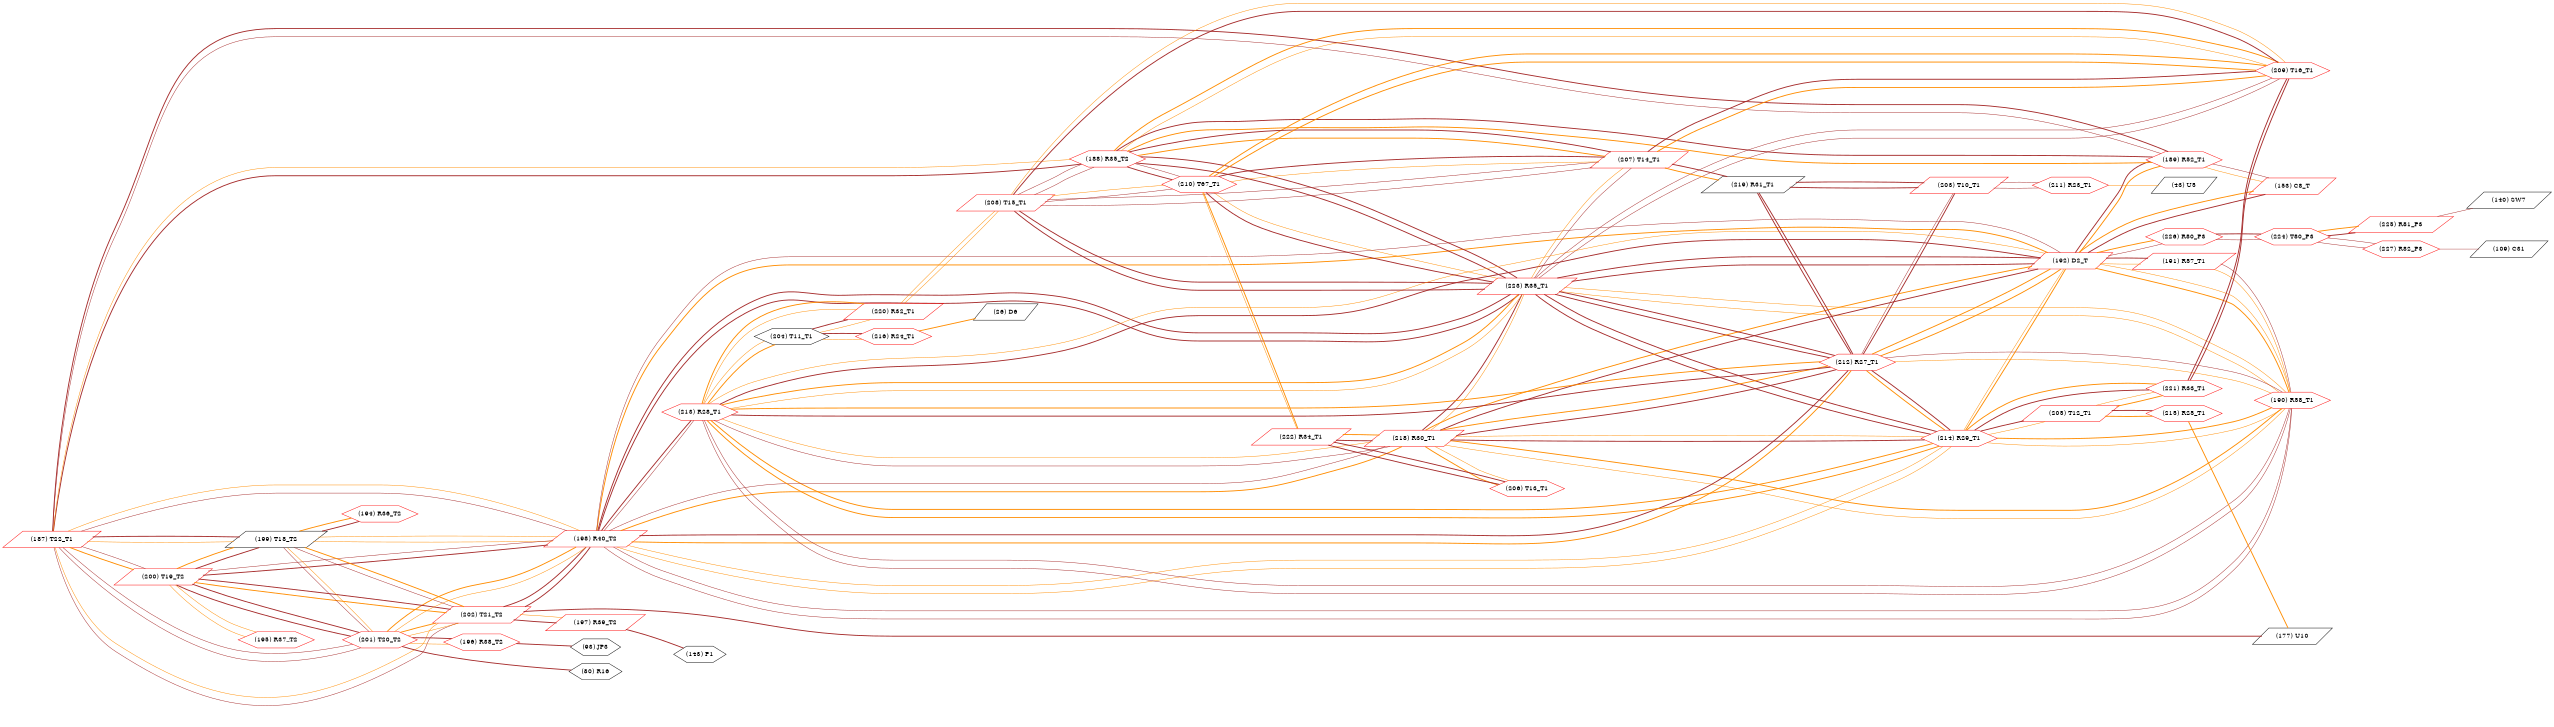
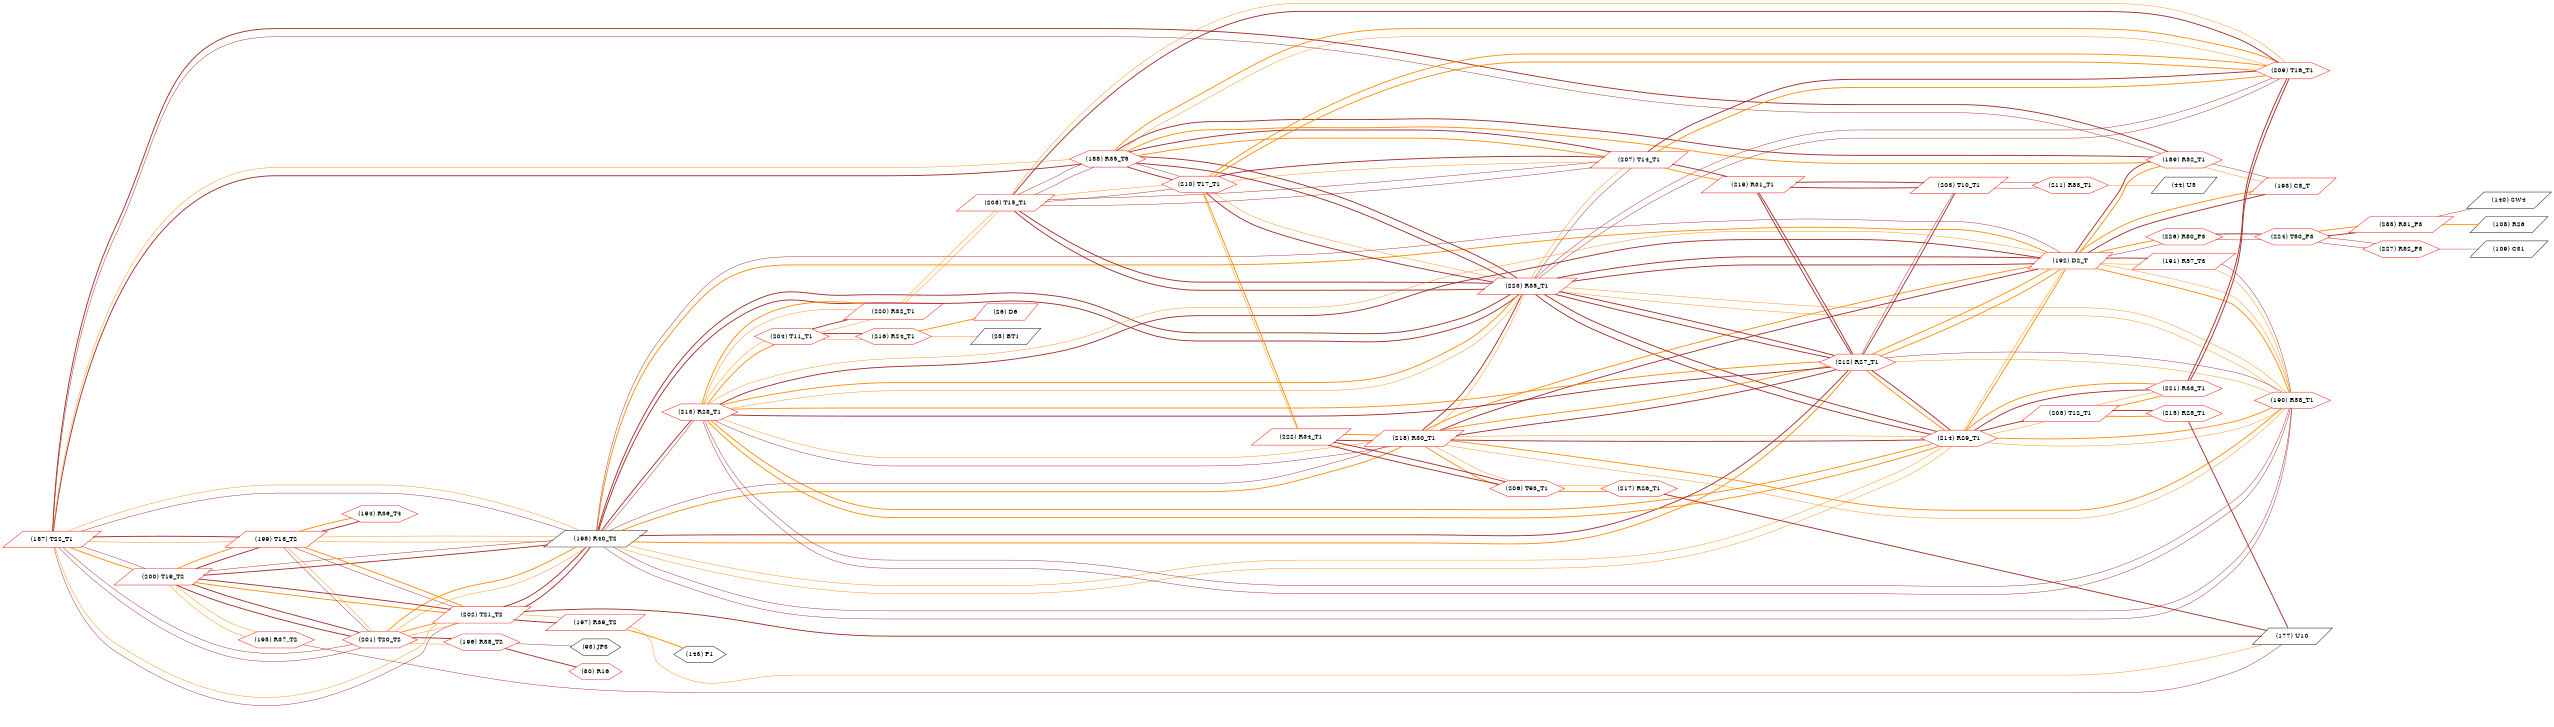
  graph {
    rankdir=LR
    node [color=red shape=parallelogram]
    edge [color=brown style=bold]
    n1 [label="(187) T22_T1"]
    n2 [label="(200) T19_T2"]
-   n3 [color=black label="(199) T18_T2"]
-   n4 [label="(198) R40_T2"]
+   n3 [label="(199) T18_T2"]
+   n4 [color=black label="(198) R40_T2"]
    n5 [label="(202) T21_T2"]
    n6 [label="(201) T20_T2" shape=hexagon]
    n7 [label="(189) R52_T1" shape=hexagon]
-   n8 [label="(188) R35_T2" shape=hexagon]
+   n8 [label="(188) R35_T5" shape=hexagon]
    n9 [label="(195) R37_T2" shape=hexagon]
-   n10 [label="(194) R36_T2" shape=hexagon]
+   n10 [label="(194) R36_T4" shape=hexagon]
    n11 [label="(223) R35_T1"]
    n12 [label="(192) D2_T"]
    n13 [label="(190) R58_T1" shape=hexagon]
    n14 [label="(214) R29_T1" shape=hexagon]
    n15 [label="(218) R30_T1"]
    n16 [label="(212) R27_T1" shape=hexagon]
    n17 [label="(213) R28_T1" shape=hexagon]
    n18 [label="(197) R39_T2"]
    n19 [label="(177) U10" color=""]
    n20 [label="(196) R38_T2" shape=hexagon]
-   n21 [label="(153) C8_T"]
+   n21 [label="(193) C8_T"]
    n22 [label="(209) T16_T1" shape=hexagon]
    n23 [label="(208) T15_T1"]
    n24 [label="(207) T14_T1"]
-   n25 [label="(210) T67_T1" shape=hexagon]
-   n26 [label="(191) R57_T1"]
+   n25 [label="(210) T17_T1" shape=hexagon]
+   n26 [label="(191) R57_T3"]
    n27 [label="(226) R80_P3" shape=hexagon]
    n28 [label="(221) R33_T1" shape=hexagon]
    n29 [label="(205) T12_T1"]
    n30 [label="(222) R34_T1"]
-   n31 [label="(206) T13_T1" shape=hexagon]
-   n32 [color=black label="(219) R31_T1"]
+   n31 [label="(206) T93_T1" shape=hexagon]
+   n32 [label="(219) R31_T1"]
    n33 [label="(203) T10_T1"]
    n34 [label="(220) R32_T1"]
-   n35 [color=black label="(204) T11_T1" shape=hexagon]
+   n35 [label="(204) T11_T1" shape=hexagon]
    n36 [label="(143) P1" shape=hexagon color=""]
-   n37 [label="(80) R16" shape=hexagon color=""]
+   n37 [label="(80) R16" shape=hexagon]
    n38 [label="(93) JP3" shape=hexagon color=""]
    n39 [label="(224) T80_P3" shape=hexagon]
    n40 [label="(215) R25_T1" shape=hexagon]
-   n42 [label="(211) R23_T1" shape=hexagon]
+   n41 [label="(217) R26_T1" shape=hexagon]
+   n42 [label="(211) R83_T1" shape=hexagon]
    n43 [label="(216) R24_T1" shape=hexagon]
-   n44 [label="(225) R81_P3"]
+   n44 [label="(285) R81_P3"]
    n45 [label="(227) R82_P3" shape=hexagon]
-   n46 [label="(43) U5" color=""]
-   n47 [label="(26) D6" color=""]
-   n50 [label="(140) SW7" color=""]
+   n46 [label="(44) U5" color=""]
+   n47 [label="(26) D6"]
+   n48 [label="(25) BT1" color=""]
+   n49 [label="(108) R26" color=""]
+   n50 [label="(140) SW4" color=""]
    n51 [label="(109) C31" color=""]
    n1 -- n2 [color=darkorange]
    n1 -- n3 [color=darkorange style=solid]
    n1 -- n4 [style=solid]
    n1 -- n5 [style=solid]
    n1 -- n6 [style=solid]
    n1 -- n7 [style=solid]
    n1 -- n8
    n2 -- n1 [style=solid]
    n2 -- n3
    n2 -- n4
    n2 -- n5 [color=darkorange]
    n2 -- n6
    n2 -- n9 [color=darkorange style=solid]
    n3 -- n1
    n3 -- n2 [color=darkorange]
    n3 -- n4 [color=darkorange style=solid]
    n3 -- n5 [style=solid]
    n3 -- n6 [style=solid]
    n3 -- n10
    n4 -- n1 [color=darkorange style=solid]
    n4 -- n2 [style=solid]
    n4 -- n3 [color=darkorange style=solid]
    n4 -- n5
    n4 -- n6 [color=darkorange]
    n4 -- n11
    n4 -- n12 [color=darkorange]
    n4 -- n13 [style=solid]
    n4 -- n14 [color=darkorange style=solid]
    n4 -- n15 [color=darkorange]
    n4 -- n16 [color=darkorange]
    n4 -- n17 [style=solid]
    n5 -- n1 [color=darkorange style=solid]
    n5 -- n2
    n5 -- n3 [color=darkorange]
    n5 -- n4
    n5 -- n6 [color=darkorange]
    n5 -- n18
    n5 -- n19
    n6 -- n1 [style=solid]
    n6 -- n2
    n6 -- n3 [color=darkorange style=solid]
    n6 -- n4 [color=darkorange style=solid]
    n6 -- n5 [color=darkorange style=solid]
    n6 -- n20 [color=darkorange style=solid]
    n7 -- n1
    n7 -- n8
    n7 -- n12
    n7 -- n21 [color=darkorange style=solid]
    n8 -- n1 [color=darkorange style=solid]
    n8 -- n7 [color=darkorange]
    n8 -- n11
    n8 -- n22 [color=darkorange style=solid]
    n8 -- n23 [style=solid]
    n8 -- n24 [color=darkorange]
    n8 -- n25
    n9 -- n2 [color=darkorange style=solid]
+   n9 -- n19 [style=solid]
    n10 -- n3 [color=darkorange]
    n11 -- n4
    n11 -- n8
    n11 -- n12
    n11 -- n13 [color=darkorange style=solid]
    n11 -- n14
    n11 -- n15
    n11 -- n16
    n11 -- n17 [color=darkorange]
    n11 -- n22 [style=solid]
    n11 -- n23
    n11 -- n24 [style=solid]
    n11 -- n25 [color=darkorange style=solid]
    n12 -- n4 [style=solid]
    n12 -- n7 [color=darkorange]
    n12 -- n11
    n12 -- n13 [color=darkorange]
    n12 -- n14 [color=darkorange style=solid]
    n12 -- n15 [color=darkorange]
    n12 -- n16 [color=darkorange]
    n12 -- n17 [color=darkorange style=solid]
    n12 -- n21
    n12 -- n26 [color=darkorange style=solid]
    n12 -- n27 [style=solid]
    n13 -- n4 [style=solid]
    n13 -- n11 [color=darkorange style=solid]
    n13 -- n12 [color=darkorange style=solid]
    n13 -- n14 [color=darkorange]
    n13 -- n15 [color=darkorange]
    n13 -- n16 [style=solid]
    n13 -- n17 [style=solid]
    n13 -- n26 [style=solid]
    n14 -- n4 [color=darkorange style=solid]
    n14 -- n11
    n14 -- n12 [color=darkorange]
    n14 -- n13 [color=darkorange style=solid]
    n14 -- n15 [color=darkorange style=solid]
    n14 -- n16
    n14 -- n17 [color=darkorange]
    n14 -- n28
    n14 -- n29 [color=darkorange style=solid]
    n15 -- n4 [style=solid]
    n15 -- n11 [color=darkorange style=solid]
    n15 -- n12
    n15 -- n13 [color=darkorange style=solid]
    n15 -- n14
    n15 -- n16
    n15 -- n17 [color=darkorange style=solid]
    n15 -- n30 [color=darkorange]
    n15 -- n31 [color=darkorange]
    n16 -- n4
    n16 -- n11
    n16 -- n12 [color=darkorange]
    n16 -- n13 [color=darkorange style=solid]
    n16 -- n14 [color=darkorange]
    n16 -- n15 [color=darkorange]
    n16 -- n17 [color=darkorange]
    n16 -- n32
    n16 -- n33
    n17 -- n4
    n17 -- n11 [color=darkorange style=solid]
    n17 -- n12
    n17 -- n13 [style=solid]
    n17 -- n14 [color=darkorange]
    n17 -- n15 [style=solid]
    n17 -- n16
    n17 -- n34 [color=darkorange style=solid]
    n17 -- n35 [color=darkorange]
    n18 -- n5 [color=darkorange style=solid]
-   n18 -- n36
+   n18 -- n19 [color=darkorange style=solid]
+   n18 -- n36 [color=darkorange]
    n20 -- n6
-   n6 -- n37
-   n20 -- n38
+   n20 -- n37
+   n20 -- n38 [style=solid]
    n21 -- n7 [style=solid]
    n21 -- n12 [color=darkorange]
    n22 -- n8 [color=darkorange]
    n22 -- n11 [style=solid]
    n22 -- n23 [color=darkorange style=solid]
    n22 -- n24
    n22 -- n25 [color=darkorange]
    n22 -- n28
    n23 -- n8 [style=solid]
    n23 -- n11
    n23 -- n22
    n23 -- n24 [style=solid]
    n23 -- n25 [style=solid]
    n23 -- n34 [color=darkorange style=solid]
    n24 -- n8
    n24 -- n11 [color=darkorange style=solid]
    n24 -- n22 [color=darkorange]
    n24 -- n23 [style=solid]
    n24 -- n25
    n24 -- n32 [color=darkorange]
    n25 -- n8 [style=solid]
    n25 -- n11
    n25 -- n22 [color=darkorange]
    n25 -- n23 [color=darkorange style=solid]
    n25 -- n24 [color=darkorange style=solid]
    n25 -- n30 [color=darkorange style=solid]
    n26 -- n12
    n26 -- n13 [color=darkorange style=solid]
    n27 -- n12 [color=darkorange]
    n27 -- n39 [style=solid]
    n28 -- n14 [color=darkorange]
    n28 -- n22
    n28 -- n29 [color=darkorange style=solid]
    n29 -- n14
    n29 -- n28 [color=darkorange]
    n29 -- n40 [color=darkorange]
    n30 -- n15
    n30 -- n25 [color=darkorange]
    n30 -- n31
    n31 -- n15 [color=darkorange style=solid]
    n31 -- n30
+   n31 -- n41 [color=darkorange]
    n32 -- n16
    n32 -- n24
    n32 -- n33
    n33 -- n16 [style=solid]
    n33 -- n32
    n33 -- n42 [style=solid]
    n34 -- n17 [color=darkorange]
    n34 -- n23 [color=darkorange style=solid]
    n34 -- n35
    n35 -- n17 [color=darkorange style=solid]
    n35 -- n34 [color=darkorange style=solid]
    n35 -- n43 [color=darkorange style=solid]
    n39 -- n27
    n39 -- n44
    n39 -- n45 [style=solid]
-   n40 -- n19 [color=darkorange]
+   n40 -- n19
    n40 -- n29
+   n41 -- n19
+   n41 -- n31 [color=darkorange style=solid]
    n42 -- n33 [style=solid]
    n42 -- n46 [color=darkorange style=solid]
    n43 -- n35
    n43 -- n47 [color=darkorange]
+   n43 -- n48 [color=darkorange style=solid]
    n44 -- n39 [color=darkorange]
+   n44 -- n49 [color=darkorange]
    n44 -- n50 [style=solid]
    n45 -- n39 [style=solid]
    n45 -- n51 [style=solid]
  }
